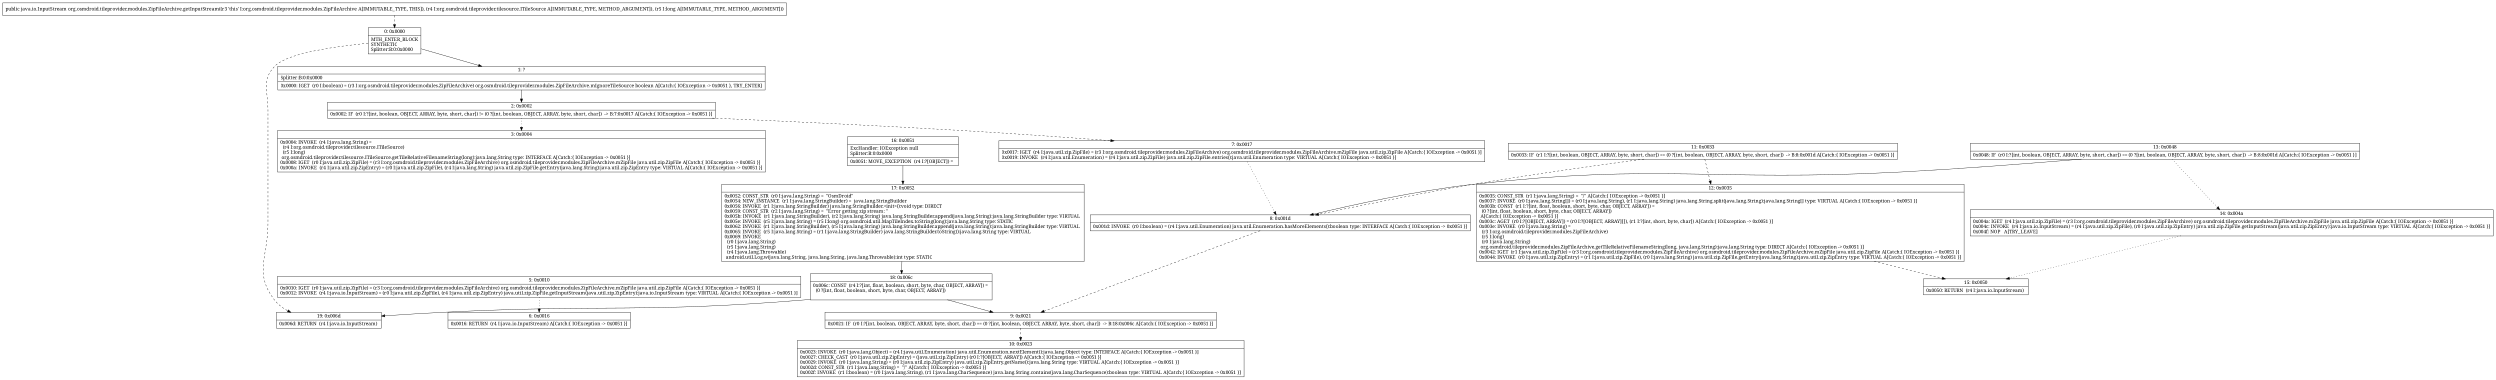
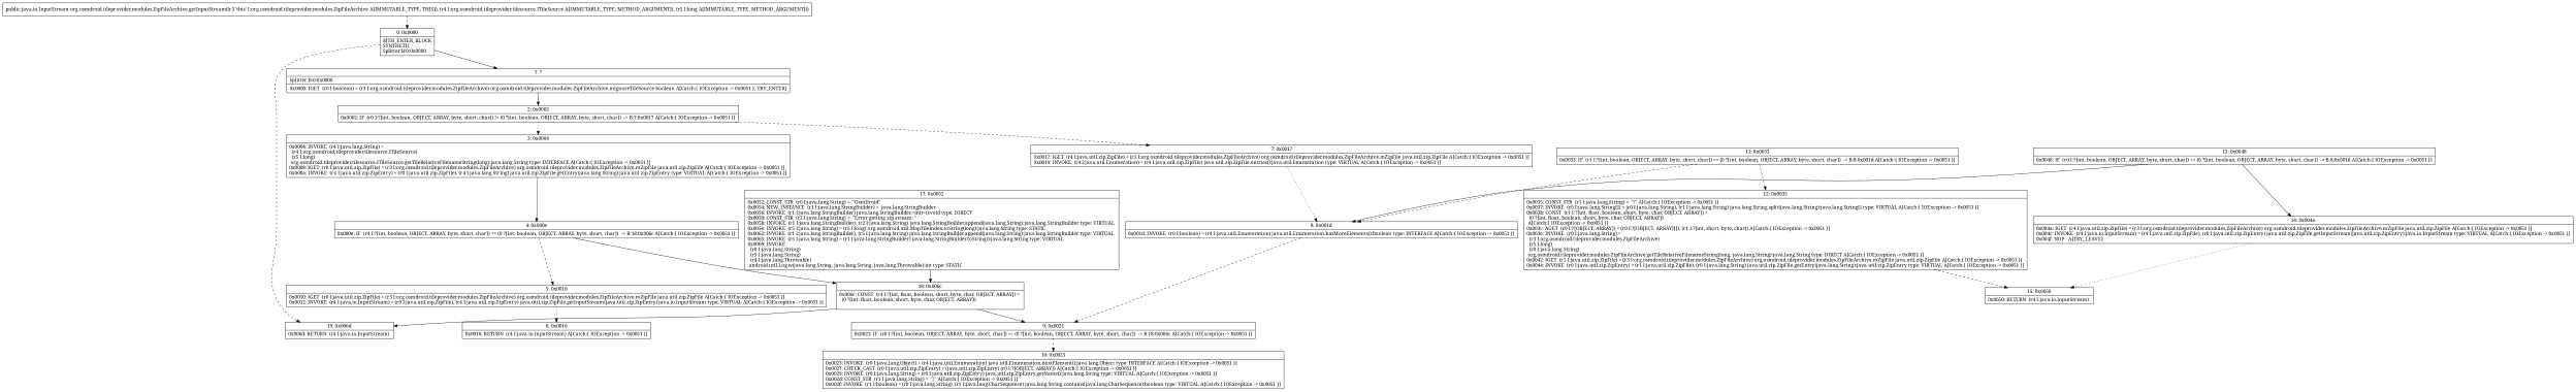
  digraph {
    fontname="Noto Serif"
    node [fontname="Noto Serif" shape=record]
    edge [fontname="Noto Serif" style=solid]
    n1 [label="{0\:\ 0x0000|MTH_ENTER_BLOCK\lSYNTHETIC\lSplitter:B:0:0x0000\l}"]
    n2 [label="{1\:\ ?|Splitter:B:0:0x0000\l|0x0000: IGET  (r0 I:boolean) = (r3 I:org.osmdroid.tileprovider.modules.ZipFileArchive) org.osmdroid.tileprovider.modules.ZipFileArchive.mIgnoreTileSource boolean A[Catch:\{ IOException \-\> 0x0051 \}, TRY_ENTER]\l}"]
    n3 [label="{19\:\ 0x006d|0x006d: RETURN  (r4 I:java.io.InputStream) \l}"]
    n4 [label="{2\:\ 0x0002|0x0002: IF  (r0 I:?[int, boolean, OBJECT, ARRAY, byte, short, char]) != (0 ?[int, boolean, OBJECT, ARRAY, byte, short, char])  \-\> B:7:0x0017 A[Catch:\{ IOException \-\> 0x0051 \}]\l}"]
-   n5 [label="{16\:\ 0x0051|ExcHandler: IOException null\lSplitter:B:0:0x0000\l|0x0051: MOVE_EXCEPTION  (r4 I:?[OBJECT]) =  \l}"]
    n6 [label="{17\:\ 0x0052|0x0052: CONST_STR  (r0 I:java.lang.String) =  \"OsmDroid\" \l0x0054: NEW_INSTANCE  (r1 I:java.lang.StringBuilder) =  java.lang.StringBuilder \l0x0056: INVOKE  (r1 I:java.lang.StringBuilder) java.lang.StringBuilder.\<init\>():void type: DIRECT \l0x0059: CONST_STR  (r2 I:java.lang.String) =  \"Error getting zip stream: \" \l0x005b: INVOKE  (r1 I:java.lang.StringBuilder), (r2 I:java.lang.String) java.lang.StringBuilder.append(java.lang.String):java.lang.StringBuilder type: VIRTUAL \l0x005e: INVOKE  (r5 I:java.lang.String) = (r5 I:long) org.osmdroid.util.MapTileIndex.toString(long):java.lang.String type: STATIC \l0x0062: INVOKE  (r1 I:java.lang.StringBuilder), (r5 I:java.lang.String) java.lang.StringBuilder.append(java.lang.String):java.lang.StringBuilder type: VIRTUAL \l0x0065: INVOKE  (r5 I:java.lang.String) = (r1 I:java.lang.StringBuilder) java.lang.StringBuilder.toString():java.lang.String type: VIRTUAL \l0x0069: INVOKE  \l  (r0 I:java.lang.String)\l  (r5 I:java.lang.String)\l  (r4 I:java.lang.Throwable)\l android.util.Log.w(java.lang.String, java.lang.String, java.lang.Throwable):int type: STATIC \l}"]
    n7 [label="{3\:\ 0x0004|0x0004: INVOKE  (r4 I:java.lang.String) = \l  (r4 I:org.osmdroid.tileprovider.tilesource.ITileSource)\l  (r5 I:long)\l org.osmdroid.tileprovider.tilesource.ITileSource.getTileRelativeFilenameString(long):java.lang.String type: INTERFACE A[Catch:\{ IOException \-\> 0x0051 \}]\l0x0008: IGET  (r0 I:java.util.zip.ZipFile) = (r3 I:org.osmdroid.tileprovider.modules.ZipFileArchive) org.osmdroid.tileprovider.modules.ZipFileArchive.mZipFile java.util.zip.ZipFile A[Catch:\{ IOException \-\> 0x0051 \}]\l0x000a: INVOKE  (r4 I:java.util.zip.ZipEntry) = (r0 I:java.util.zip.ZipFile), (r4 I:java.lang.String) java.util.zip.ZipFile.getEntry(java.lang.String):java.util.zip.ZipEntry type: VIRTUAL A[Catch:\{ IOException \-\> 0x0051 \}]\l}"]
    n8 [label="{7\:\ 0x0017|0x0017: IGET  (r4 I:java.util.zip.ZipFile) = (r3 I:org.osmdroid.tileprovider.modules.ZipFileArchive) org.osmdroid.tileprovider.modules.ZipFileArchive.mZipFile java.util.zip.ZipFile A[Catch:\{ IOException \-\> 0x0051 \}]\l0x0019: INVOKE  (r4 I:java.util.Enumeration) = (r4 I:java.util.zip.ZipFile) java.util.zip.ZipFile.entries():java.util.Enumeration type: VIRTUAL A[Catch:\{ IOException \-\> 0x0051 \}]\l}"]
+   n9 [label="{4\:\ 0x000e|0x000e: IF  (r4 I:?[int, boolean, OBJECT, ARRAY, byte, short, char]) == (0 ?[int, boolean, OBJECT, ARRAY, byte, short, char])  \-\> B:18:0x006c A[Catch:\{ IOException \-\> 0x0051 \}]\l}"]
    n10 [label="{8\:\ 0x001d|0x001d: INVOKE  (r0 I:boolean) = (r4 I:java.util.Enumeration) java.util.Enumeration.hasMoreElements():boolean type: INTERFACE A[Catch:\{ IOException \-\> 0x0051 \}]\l}"]
    n11 [label="{5\:\ 0x0010|0x0010: IGET  (r0 I:java.util.zip.ZipFile) = (r3 I:org.osmdroid.tileprovider.modules.ZipFileArchive) org.osmdroid.tileprovider.modules.ZipFileArchive.mZipFile java.util.zip.ZipFile A[Catch:\{ IOException \-\> 0x0051 \}]\l0x0012: INVOKE  (r4 I:java.io.InputStream) = (r0 I:java.util.zip.ZipFile), (r4 I:java.util.zip.ZipEntry) java.util.zip.ZipFile.getInputStream(java.util.zip.ZipEntry):java.io.InputStream type: VIRTUAL A[Catch:\{ IOException \-\> 0x0051 \}]\l}"]
    n12 [label="{18\:\ 0x006c|0x006c: CONST  (r4 I:?[int, float, boolean, short, byte, char, OBJECT, ARRAY]) = \l  (0 ?[int, float, boolean, short, byte, char, OBJECT, ARRAY])\l \l}"]
    n13 [label="{6\:\ 0x0016|0x0016: RETURN  (r4 I:java.io.InputStream) A[Catch:\{ IOException \-\> 0x0051 \}]\l}"]
    n14 [label="{9\:\ 0x0021|0x0021: IF  (r0 I:?[int, boolean, OBJECT, ARRAY, byte, short, char]) == (0 ?[int, boolean, OBJECT, ARRAY, byte, short, char])  \-\> B:18:0x006c A[Catch:\{ IOException \-\> 0x0051 \}]\l}"]
    n15 [label="{10\:\ 0x0023|0x0023: INVOKE  (r0 I:java.lang.Object) = (r4 I:java.util.Enumeration) java.util.Enumeration.nextElement():java.lang.Object type: INTERFACE A[Catch:\{ IOException \-\> 0x0051 \}]\l0x0027: CHECK_CAST  (r0 I:java.util.zip.ZipEntry) = (java.util.zip.ZipEntry) (r0 I:?[OBJECT, ARRAY]) A[Catch:\{ IOException \-\> 0x0051 \}]\l0x0029: INVOKE  (r0 I:java.lang.String) = (r0 I:java.util.zip.ZipEntry) java.util.zip.ZipEntry.getName():java.lang.String type: VIRTUAL A[Catch:\{ IOException \-\> 0x0051 \}]\l0x002d: CONST_STR  (r1 I:java.lang.String) =  \"\/\" A[Catch:\{ IOException \-\> 0x0051 \}]\l0x002f: INVOKE  (r1 I:boolean) = (r0 I:java.lang.String), (r1 I:java.lang.CharSequence) java.lang.String.contains(java.lang.CharSequence):boolean type: VIRTUAL A[Catch:\{ IOException \-\> 0x0051 \}]\l}"]
    n16 [label="{11\:\ 0x0033|0x0033: IF  (r1 I:?[int, boolean, OBJECT, ARRAY, byte, short, char]) == (0 ?[int, boolean, OBJECT, ARRAY, byte, short, char])  \-\> B:8:0x001d A[Catch:\{ IOException \-\> 0x0051 \}]\l}"]
    n17 [label="{12\:\ 0x0035|0x0035: CONST_STR  (r1 I:java.lang.String) =  \"\/\" A[Catch:\{ IOException \-\> 0x0051 \}]\l0x0037: INVOKE  (r0 I:java.lang.String[]) = (r0 I:java.lang.String), (r1 I:java.lang.String) java.lang.String.split(java.lang.String):java.lang.String[] type: VIRTUAL A[Catch:\{ IOException \-\> 0x0051 \}]\l0x003b: CONST  (r1 I:?[int, float, boolean, short, byte, char, OBJECT, ARRAY]) = \l  (0 ?[int, float, boolean, short, byte, char, OBJECT, ARRAY])\l A[Catch:\{ IOException \-\> 0x0051 \}]\l0x003c: AGET  (r0 I:?[OBJECT, ARRAY]) = (r0 I:?[OBJECT, ARRAY][]), (r1 I:?[int, short, byte, char]) A[Catch:\{ IOException \-\> 0x0051 \}]\l0x003e: INVOKE  (r0 I:java.lang.String) = \l  (r3 I:org.osmdroid.tileprovider.modules.ZipFileArchive)\l  (r5 I:long)\l  (r0 I:java.lang.String)\l org.osmdroid.tileprovider.modules.ZipFileArchive.getTileRelativeFilenameString(long, java.lang.String):java.lang.String type: DIRECT A[Catch:\{ IOException \-\> 0x0051 \}]\l0x0042: IGET  (r1 I:java.util.zip.ZipFile) = (r3 I:org.osmdroid.tileprovider.modules.ZipFileArchive) org.osmdroid.tileprovider.modules.ZipFileArchive.mZipFile java.util.zip.ZipFile A[Catch:\{ IOException \-\> 0x0051 \}]\l0x0044: INVOKE  (r0 I:java.util.zip.ZipEntry) = (r1 I:java.util.zip.ZipFile), (r0 I:java.lang.String) java.util.zip.ZipFile.getEntry(java.lang.String):java.util.zip.ZipEntry type: VIRTUAL A[Catch:\{ IOException \-\> 0x0051 \}]\l}"]
    n18 [label="{15\:\ 0x0050|0x0050: RETURN  (r4 I:java.io.InputStream) \l}"]
    n19 [label="{13\:\ 0x0048|0x0048: IF  (r0 I:?[int, boolean, OBJECT, ARRAY, byte, short, char]) == (0 ?[int, boolean, OBJECT, ARRAY, byte, short, char])  \-\> B:8:0x001d A[Catch:\{ IOException \-\> 0x0051 \}]\l}"]
    n20 [label="{14\:\ 0x004a|0x004a: IGET  (r4 I:java.util.zip.ZipFile) = (r3 I:org.osmdroid.tileprovider.modules.ZipFileArchive) org.osmdroid.tileprovider.modules.ZipFileArchive.mZipFile java.util.zip.ZipFile A[Catch:\{ IOException \-\> 0x0051 \}]\l0x004c: INVOKE  (r4 I:java.io.InputStream) = (r4 I:java.util.zip.ZipFile), (r0 I:java.util.zip.ZipEntry) java.util.zip.ZipFile.getInputStream(java.util.zip.ZipEntry):java.io.InputStream type: VIRTUAL A[Catch:\{ IOException \-\> 0x0051 \}]\l0x004f: NOP   A[TRY_LEAVE]\l}"]
    n21 [label="{public java.io.InputStream org.osmdroid.tileprovider.modules.ZipFileArchive.getInputStream((r3 'this' I:org.osmdroid.tileprovider.modules.ZipFileArchive A[IMMUTABLE_TYPE, THIS]), (r4 I:org.osmdroid.tileprovider.tilesource.ITileSource A[IMMUTABLE_TYPE, METHOD_ARGUMENT]), (r5 I:long A[IMMUTABLE_TYPE, METHOD_ARGUMENT])) }"]
    n1 -> n2
    n1 -> n3 [style=dashed]
    n2 -> n4
    n4 -> n7 [style=dotted]
    n4 -> n8 [style=dashed]
-   n5 -> n6
    n6 -> n12
+   n7 -> n9
    n8 -> n10 [style=dotted]
+   n9 -> n11 [style=dashed]
+   n9 -> n12
    n10 -> n14 [style=dashed]
    n11 -> n13 [style=dotted]
    n12 -> n3
    n12 -> n14
    n14 -> n15 [style=dashed]
    n16 -> n10 [style=dashed]
    n16 -> n17 [style=dashed]
    n17 -> n18 [style=dashed]
    n19 -> n10
-   n19 -> n20 [style=dotted]
+   n19 -> n20
    n20 -> n18 [style=dotted]
    n21 -> n1 [style=dashed]
  }
